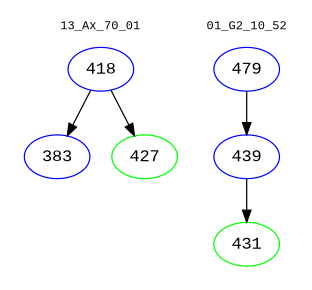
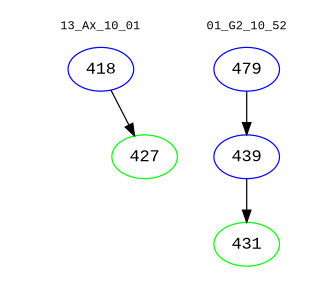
  digraph {
    fontname="Liberation Mono"
    node [color=blue fontname="Liberation Mono"]
    edge [color=black fontname="Liberation Mono"]
    n1 [label=418]
-   n2 [label=383]
    n3 [color=green label=427]
    n4 [label=439]
    n5 [color=green label=431]
    n6 [label=479]
    subgraph cluster_1 {
      color=white
      fontsize=10
-     label="13_Ax_70_01"
+     label="13_Ax_10_01"
      n1
-     n2
      n3
    }
    subgraph cluster_2 {
      color=white
      fontsize=10
      label="01_G2_10_52"
      n4
      n5
      n6
    }
-   n1 -> n2
    n1 -> n3
    n4 -> n5
    n6 -> n4
  }
